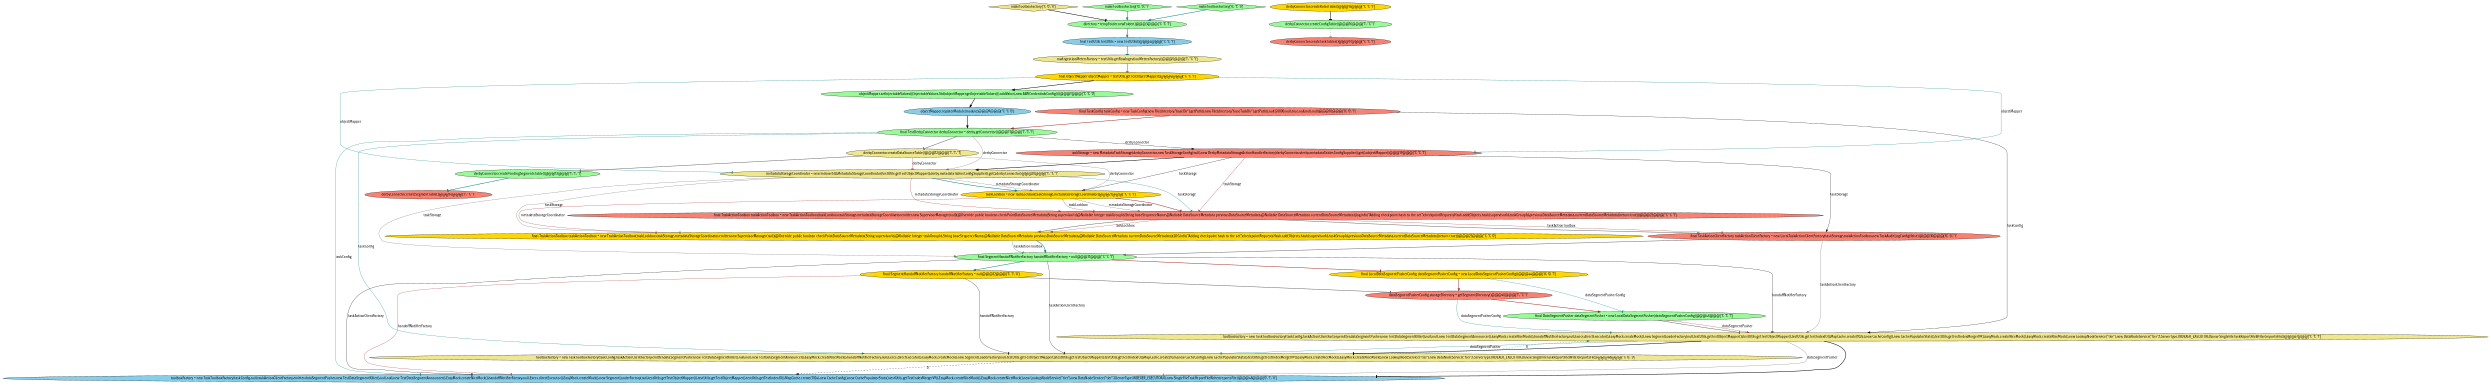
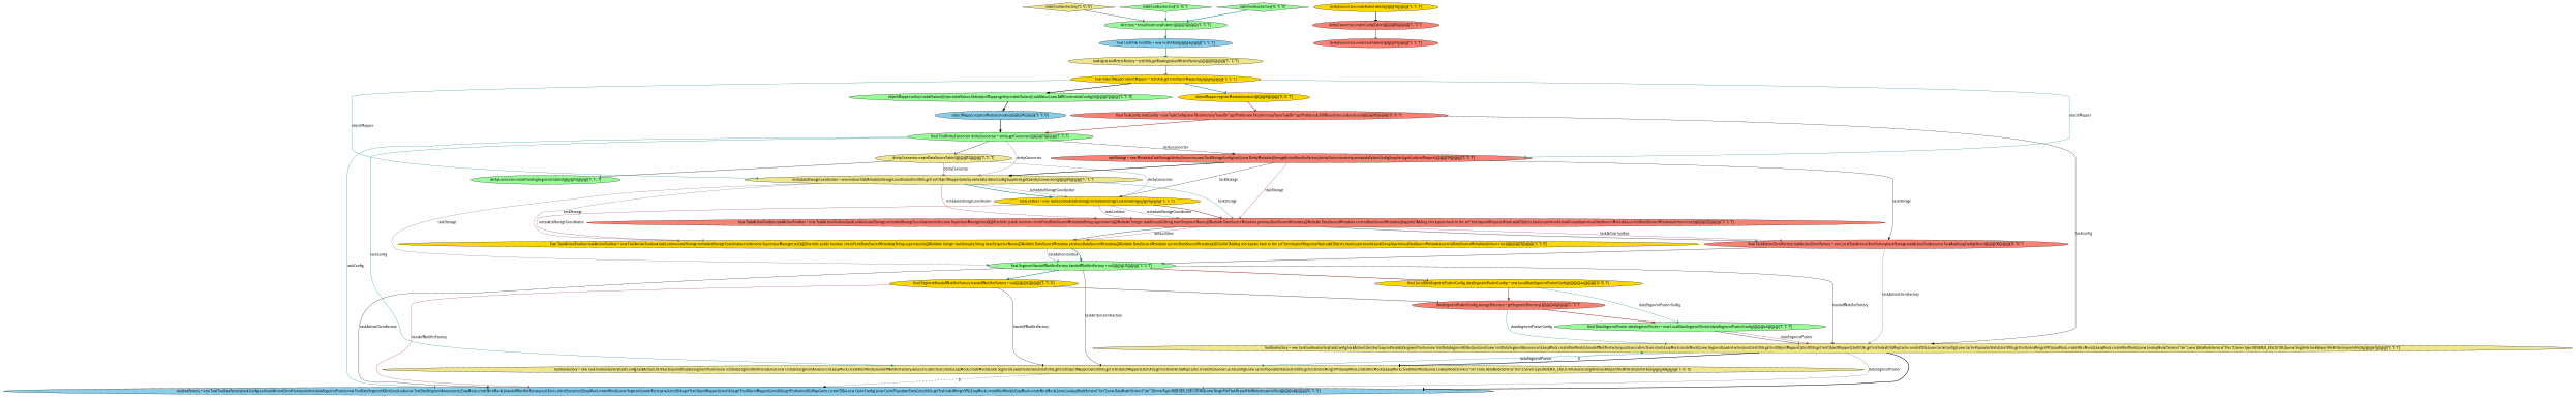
  digraph {
    fontname="Fira Sans"
    node [fillcolor=palegreen fontname="Fira Sans" shape=ellipse style=filled]
    edge [arrowhead=tee color=teal fontname="Fira Sans" style=solid]
    n1 [fillcolor=gold label="final LocalDataSegmentPusherConfig dataSegmentPusherConfig = new LocalDataSegmentPusherConfig()@@@44@@@['0', '0', '1']"]
    n2 [fillcolor=salmon label="dataSegmentPusherConfig.storageDirectory = getSegmentDirectory()@@@45@@@['1', '1', '1']"]
    n3 [label="final DataSegmentPusher dataSegmentPusher = new LocalDataSegmentPusher(dataSegmentPusherConfig)@@@46@@@['1', '1', '1']"]
    n4 [fillcolor=khaki label="toolboxFactory = new TaskToolboxFactory(taskConfig,taskActionClientFactory,emitter,dataSegmentPusher,new TestDataSegmentKiller(),null,null,new TestDataSegmentAnnouncer(),EasyMock.createNiceMock(),handoffNotifierFactory,null,Execs.directExecutor(),EasyMock.createMock(),new SegmentLoaderFactory(null,testUtils.getTestObjectMapper()),testUtils.getTestObjectMapper(),testUtils.getTestIndexIO(),MapCache.create(1024),new CacheConfig(),new CachePopulatorStats(),testUtils.getTestIndexMergerV9(),EasyMock.createNiceMock(),EasyMock.createNiceMock(),new LookupNodeService(\"tier\"),new DataNodeService(\"tier\",1,ServerType.INDEXER_EXECUTOR,0),new SingleFileTaskReportFileWriter(reportsFile))@@@47@@@['1', '1', '1']"]
    n5 [fillcolor=khaki label="rowIngestionMetersFactory = testUtils.getRowIngestionMetersFactory()@@@5@@@['1', '1', '1']"]
    n6 [fillcolor=gold label="final ObjectMapper objectMapper = testUtils.getTestObjectMapper()@@@6@@@['1', '1', '1']"]
    n7 [fillcolor=salmon label="taskStorage = new MetadataTaskStorage(derbyConnector,new TaskStorageConfig(null),new DerbyMetadataStorageActionHandlerFactory(derbyConnector,derby.metadataTablesConfigSupplier().get(),objectMapper))@@@19@@@['1', '1', '1']"]
    n8 [label="objectMapper.setInjectableValues(((InjectableValues.Std)objectMapper.getInjectableValues()).addValue(,new AWSCredentialsConfig()))@@@7@@@['1', '1', '0']"]
+   n9 [fillcolor=gold label="objectMapper.registerModule(module)@@@8@@@['0', '0', '1']"]
    n10 [fillcolor=khaki label="metadataStorageCoordinator = new IndexerSQLMetadataStorageCoordinator(testUtils.getTestObjectMapper(),derby.metadataTablesConfigSupplier().get(),derbyConnector)@@@20@@@['1', '1', '1']"]
    n11 [fillcolor=salmon label="final TaskConfig taskConfig = new TaskConfig(new File(directory,\"baseDir\").getPath(),new File(directory,\"baseTaskDir\").getPath(),null,50000,null,true,null,null,null)@@@10@@@['0', '0', '1']"]
    n12 [label="final TestDerbyConnector derbyConnector = derby.getConnector()@@@11@@@['1', '1', '1']"]
    n13 [fillcolor=khaki label="toolboxFactory = new TaskToolboxFactory(taskConfig,taskActionClientFactory,emitter,dataSegmentPusher,new TestDataSegmentKiller(),null,null,new TestDataSegmentAnnouncer(),EasyMock.createNiceMock(),handoffNotifierFactory,null,Execs.directExecutor(),EasyMock.createMock(),new SegmentLoaderFactory(null,testUtils.getTestObjectMapper()),testUtils.getTestObjectMapper(),testUtils.getTestIndexIO(),MapCache.create(1024),new CacheConfig(),new CachePopulatorStats(),testUtils.getTestIndexMergerV9(),EasyMock.createNiceMock(),EasyMock.createNiceMock(),new LookupNodeService(\"tier\"),new DataNodeService(\"tier\",1,ServerType.INDEXER_EXECUTOR,0),new SingleFileTaskReportFileWriter(reportsFile))@@@48@@@['1', '0', '0']"]
    n14 [fillcolor=skyblue label="toolboxFactory = new TaskToolboxFactory(taskConfig,null,taskActionClientFactory,emitter,dataSegmentPusher,new TestDataSegmentKiller(),null,null,new TestDataSegmentAnnouncer(),EasyMock.createNiceMock(),handoffNotifierFactory,null,Execs.directExecutor(),EasyMock.createMock(),new SegmentLoaderFactory(null,testUtils.getTestObjectMapper()),testUtils.getTestObjectMapper(),testUtils.getTestIndexIO(),MapCache.create(1024),new CacheConfig(),new CachePopulatorStats(),testUtils.getTestIndexMergerV9(),EasyMock.createNiceMock(),EasyMock.createNiceMock(),new LookupNodeService(\"tier\"),new DataNodeService(\"tier\",1,ServerType.INDEXER_EXECUTOR,0),new SingleFileTaskReportFileWriter(reportsFile))@@@48@@@['0', '1', '0']"]
    n15 [fillcolor=khaki label="derbyConnector.createDataSourceTable()@@@12@@@['1', '1', '1']"]
    n16 [fillcolor=salmon label="final TaskActionClientFactory taskActionClientFactory = new LocalTaskActionClientFactory(taskStorage,taskActionToolbox,new TaskAuditLogConfig(false))@@@30@@@['0', '0', '1']"]
    n17 [label="final SegmentHandoffNotifierFactory handoffNotifierFactory = null@@@31@@@['1', '1', '1']"]
    n18 [fillcolor=gold label="final SegmentHandoffNotifierFactory handoffNotifierFactory = null@@@32@@@['1', '1', '0']"]
    n19 [label="derbyConnector.createPendingSegmentsTable()@@@13@@@['1', '1', '1']"]
-   n20 [fillcolor=salmon label="derbyConnector.createSegmentTable()@@@14@@@['1', '1', '1']"]
    n21 [label="directory = tempFolder.newFolder()@@@3@@@['1', '1', '1']"]
    n22 [fillcolor=skyblue label="final TestUtils testUtils = new TestUtils()@@@4@@@['1', '1', '1']"]
    n23 [fillcolor=salmon label="final TaskActionToolbox taskActionToolbox = new TaskActionToolbox(taskLockbox,taskStorage,metadataStorageCoordinator,emitter,new SupervisorManager(null){@Override public boolean checkPointDataSourceMetadata(String supervisorId,@Nullable Integer taskGroupId,String baseSequenceName,@Nullable DataSourceMetadata previousDataSourceMetadata,@Nullable DataSourceMetadata currentDataSourceMetadata){log.info(\"Adding checkpoint hash to the set\")checkpointRequestsHash.add(Objects.hash(supervisorId,taskGroupId,previousDataSourceMetadata,currentDataSourceMetadata))return true}})@@@22@@@['1', '1', '1']"]
    n24 [fillcolor=gold label="taskLockbox = new TaskLockbox(taskStorage,metadataStorageCoordinator)@@@21@@@['1', '1', '1']"]
    n25 [fillcolor=skyblue label="objectMapper.registerModule(module)@@@9@@@['1', '1', '0']"]
    n26 [fillcolor=gold label="final TaskActionToolbox taskActionToolbox = new TaskActionToolbox(taskLockbox,taskStorage,metadataStorageCoordinator,emitter,new SupervisorManager(null){@Override public boolean checkPointDataSourceMetadata(String supervisorId,@Nullable Integer taskGroupId,String baseSequenceName,@Nullable DataSourceMetadata previousDataSourceMetadata,@Nullable DataSourceMetadata currentDataSourceMetadata){LOG.info(\"Adding checkpoint hash to the set\")checkpointRequestsHash.add(Objects.hash(supervisorId,taskGroupId,previousDataSourceMetadata,currentDataSourceMetadata))return true}})@@@23@@@['1', '1', '0']"]
    n27 [fillcolor=gold label="derbyConnector.createRulesTable()@@@15@@@['1', '1', '1']"]
-   n28 [label="derbyConnector.createConfigTable()@@@16@@@['1', '1', '1']"]
+   n28 [fillcolor=salmon label="derbyConnector.createConfigTable()@@@16@@@['1', '1', '1']"]
    n29 [fillcolor=salmon label="derbyConnector.createTaskTables()@@@17@@@['1', '1', '1']"]
    n30 [fillcolor=khaki label="makeToolboxFactory['1', '0', '0']" shape=diamond]
    n31 [label="makeToolboxFactory['0', '0', '1']" shape=diamond]
    n32 [label="makeToolboxFactory['0', '1', '0']" shape=diamond]
    n1 -> n2 [arrowhead=normal color=brown style=bold]
    n1 -> n3 [label=dataSegmentPusherConfig]
    n2 -> n3 [arrowhead=normal color=brown style=bold]
    n2 -> n4 [label=dataSegmentPusherConfig]
    n3 -> n4 [color=gray40 style=bold]
    n3 -> n4 [arrowhead=normal color=brown label=dataSegmentPusher]
    n4 -> n13 [color=black style=bold]
    n4 -> n13 [label=dataSegmentPusher]
    n4 -> n14 [color=black style=bold]
    n4 -> n14 [color=gray40 label=dataSegmentPusher]
    n5 -> n6 [color=gray40 style=bold]
    n6 -> n7 [label=objectMapper]
    n6 -> n8 [arrowhead=normal color=black style=bold]
+   n6 -> n9 [style=bold]
    n6 -> n10 [label=objectMapper]
    n7 -> n10 [arrowhead=normal color=black style=bold]
    n7 -> n16 [arrowhead=normal color=black label=taskStorage]
    n7 -> n23 [color=brown label=taskStorage]
    n7 -> n24 [arrowhead=normal color=black label=taskStorage]
    n8 -> n25 [arrowhead=normal color=black style=bold]
+   n9 -> n11 [color=brown style=bold]
    n10 -> n17 [arrowhead=normal color=gray40 label=taskStorage]
    n10 -> n23 [label=taskStorage]
    n10 -> n23 [arrowhead=normal color=brown label=metadataStorageCoordinator]
    n10 -> n24 [arrowhead=normal color=gray40 label=metadataStorageCoordinator]
    n10 -> n24 [arrowhead=normal style=bold]
    n10 -> n26 [color=gray40 label=taskStorage]
    n11 -> n4 [arrowhead=normal color=black label=taskConfig]
    n11 -> n12 [arrowhead=normal color=brown style=bold]
    n12 -> n7 [arrowhead=normal color=black label=derbyConnector]
    n12 -> n10 [arrowhead=normal color=gray40 label=derbyConnector]
    n12 -> n13 [arrowhead=normal label=taskConfig]
    n12 -> n14 [label=taskConfig]
    n12 -> n15 [color=gray40 style=bold]
    n13 -> n4 [arrowhead=normal label=0 style=dashed]
    n13 -> n14 [arrowhead=normal color=black label=0 style=dashed]
    n15 -> n10 [color=brown label=derbyConnector]
    n15 -> n19 [color=gray40 style=bold]
    n15 -> n24 [arrowhead=normal color=gray40 label=derbyConnector]
    n16 -> n4 [arrowhead=normal color=gray40 label=taskActionClientFactory]
    n16 -> n17 [arrowhead=normal color=gray40 style=bold]
    n17 -> n1 [color=brown style=bold]
    n17 -> n4 [color=black label=handoffNotifierFactory]
    n17 -> n13 [color=black label=taskActionClientFactory]
    n17 -> n14 [color=black label=taskActionClientFactory]
    n17 -> n18 [arrowhead=normal style=bold]
    n18 -> n2 [color=gray40 style=bold]
    n18 -> n13 [color=black label=handoffNotifierFactory]
    n18 -> n14 [color=brown label=handoffNotifierFactory]
-   n19 -> n20 [style=bold]
    n21 -> n22 [arrowhead=normal style=bold]
    n22 -> n5 [style=bold]
    n23 -> n16 [color=brown label=taskActionToolbox]
    n23 -> n16 [arrowhead=normal color=gray40 style=bold]
    n23 -> n26 [arrowhead=normal color=brown label=taskLockbox]
    n23 -> n26 [arrowhead=normal color=gray40 style=bold]
    n24 -> n23 [color=brown label=taskLockbox]
    n24 -> n23 [arrowhead=normal color=gray40 label=metadataStorageCoordinator]
    n24 -> n23 [color=brown style=bold]
    n24 -> n26 [color=brown label=metadataStorageCoordinator]
    n25 -> n12 [arrowhead=normal color=black style=bold]
    n26 -> n17 [label=taskActionToolbox]
    n26 -> n17 [arrowhead=normal style=bold]
    n27 -> n28 [color=black style=bold]
-   n28 -> n29 [color=gray40 style=dashed]
-   n30 -> n21 [color=black style=bold]
-   n31 -> n21 [arrowhead=normal style=bold]
-   n32 -> n21 [arrowhead=normal style=bold]
+   n28 -> n29 [color=gray40 style=bold]
+   n30 -> n21 [color=gray40 style=bold]
+   n31 -> n21 [arrowhead=normal]
+   n32 -> n21 [style=bold]
  }
